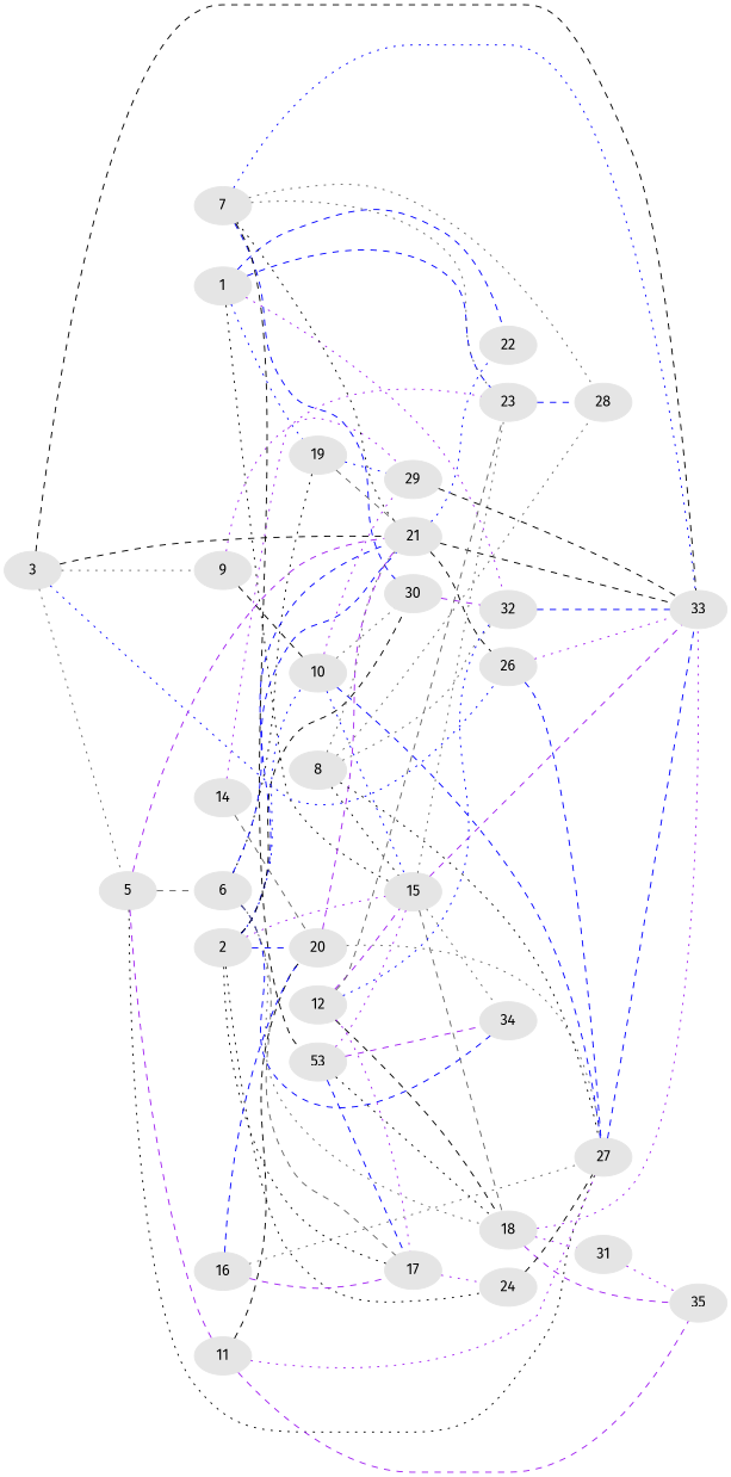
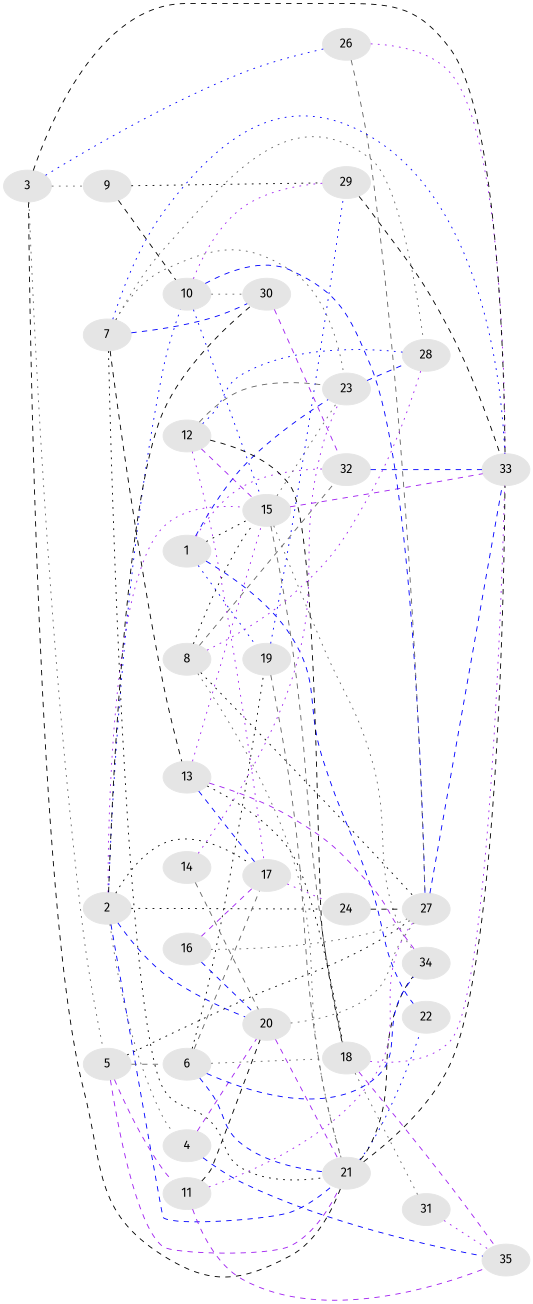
  graph {
    fontname="Fira Sans"
    rankdir=LR
    node [color=gray90 fontname="Fira Sans" style=filled]
    edge [color=blue fontname="Fira Sans" style=dotted weight=1.0]
    1
    15
    19
    22
    23
    32
    33
    18
    34
    21
    29
    28
    2
+   4
    10
    17
    20
    24
    30
    35
    27
    26
    3
    5
    9
    6
    11
    31
    7
-   13 [label=53]
+   13
    8
    12
    14
    16
    1 -- 15 [color=black]
    1 -- 19
    1 -- 22 [style=dashed]
    1 -- 23 [style=dashed]
    1 -- 32 [color=purple]
    15 -- 23 [color=gray40]
    15 -- 33 [color=purple style=dashed]
    15 -- 18 [color=gray40 style=dashed]
    15 -- 34 [color=gray40]
    19 -- 21 [color=gray40 style=dashed]
    19 -- 29
    23 -- 28 [style=dashed]
    32 -- 33 [style=dashed]
    18 -- 33 [color=purple]
    18 -- 35 [color=purple style=dashed]
-   18 -- 31 [color=purple]
+   18 -- 31 [color=gray40]
    21 -- 22 [weight=2.0]
    21 -- 33 [color=black style=dashed]
-   21 -- 26 [color=black style=dashed]
+   21 -- 34 [color=black style=dashed]
    29 -- 33 [color=black style=dashed weight=2.0]
    2 -- 15 [color=purple]
    2 -- 21 [style=dashed]
+   2 -- 4 [color=gray40 weight=2.0]
    2 -- 10
    2 -- 17 [color=black]
    2 -- 20 [style=dashed]
    2 -- 24 [color=black]
    2 -- 30 [color=black style=dashed]
+   4 -- 20 [color=purple style=dashed]
+   4 -- 35 [style=dashed]
    10 -- 15
    10 -- 29 [color=purple]
    10 -- 30 [color=gray40]
    10 -- 27 [style=dashed]
    17 -- 24 [color=purple]
    20 -- 21 [color=purple style=dashed]
    20 -- 27 [color=gray40]
    24 -- 27 [color=black style=dashed weight=2.0]
    30 -- 32 [color=purple style=dashed]
    27 -- 33 [style=dashed weight=2.0]
    26 -- 33 [color=purple]
-   26 -- 27 [style=dashed]
+   26 -- 27 [color=gray40 style=dashed]
    3 -- 33 [color=black style=dashed]
    3 -- 21 [color=black style=dashed]
    3 -- 26
    3 -- 5 [color=gray40]
    3 -- 9 [color=gray40]
    5 -- 21 [color=purple style=dashed]
    5 -- 27 [color=black weight=2.0]
    5 -- 6 [color=gray40 style=dashed weight=2.0]
    5 -- 11 [color=purple style=dashed]
-   9 -- 29 [color=purple]
+   9 -- 29 [color=black]
    9 -- 10 [color=black style=dashed]
    6 -- 19 [color=black]
    6 -- 18 [color=gray40]
    6 -- 34 [style=dashed]
    6 -- 21 [style=dashed]
    6 -- 17 [color=gray40 style=dashed]
    11 -- 20 [color=black style=dashed]
    11 -- 35 [color=purple style=dashed]
    11 -- 27 [color=purple]
    31 -- 35 [color=purple]
    7 -- 23 [color=gray40]
    7 -- 33
    7 -- 21 [color=black weight=2.0]
    7 -- 28 [color=gray40]
    7 -- 30 [style=dashed]
    7 -- 13 [color=black style=dashed]
    13 -- 15 [color=purple]
    13 -- 18 [color=black]
    13 -- 34 [color=purple style=dashed]
    13 -- 17 [style=dashed weight=2.0]
    8 -- 15 [color=black]
-   8 -- 32 [color=gray40]
+   8 -- 32 [color=gray40 style=dashed]
    8 -- 21 [color=gray40]
-   8 -- 28 [color=gray40]
+   8 -- 28 [color=purple]
    8 -- 27 [color=black weight=2.0]
    12 -- 15 [color=purple style=dashed]
    12 -- 23 [color=gray40 style=dashed]
-   12 -- 32
+   12 -- 28
    12 -- 18 [color=black style=dashed]
    12 -- 17 [color=purple]
    14 -- 23 [color=purple]
    14 -- 20 [color=gray40 style=dashed]
    16 -- 17 [color=purple style=dashed]
    16 -- 20 [style=dashed]
    16 -- 27 [color=gray40 weight=3.0]
  }
